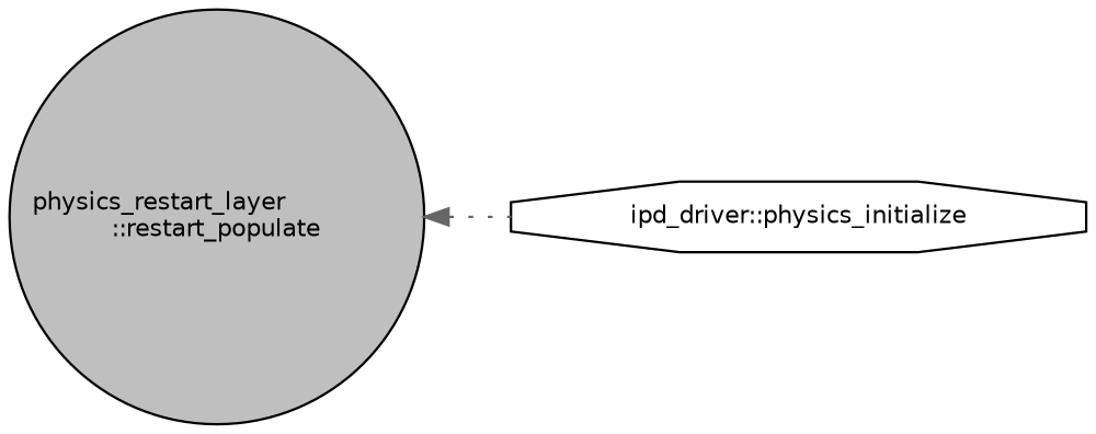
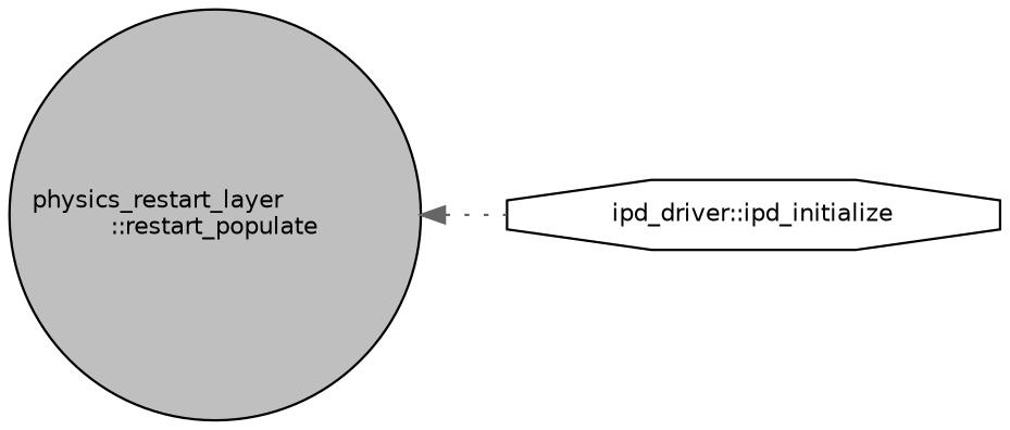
  digraph {
    rankdir=LR
    node [color=black fontname=Helvetica fontsize=10 style=filled]
    n1 [fillcolor=grey75 fontcolor=black height=0.2 label="physics_restart_layer\l::restart_populate" shape=circle width=0.4]
-   n2 [fillcolor=white height=0.2 label="ipd_driver::physics_initialize" shape=octagon width=0.4]
+   n2 [fillcolor=white height=0.2 label="ipd_driver::ipd_initialize" shape=octagon width=0.4]
    n1 -> n2 [color=gray40 dir=back fontname=Helvetica fontsize=10 labelfontname=Helvetica labelfontsize=10 style=dotted]
  }
